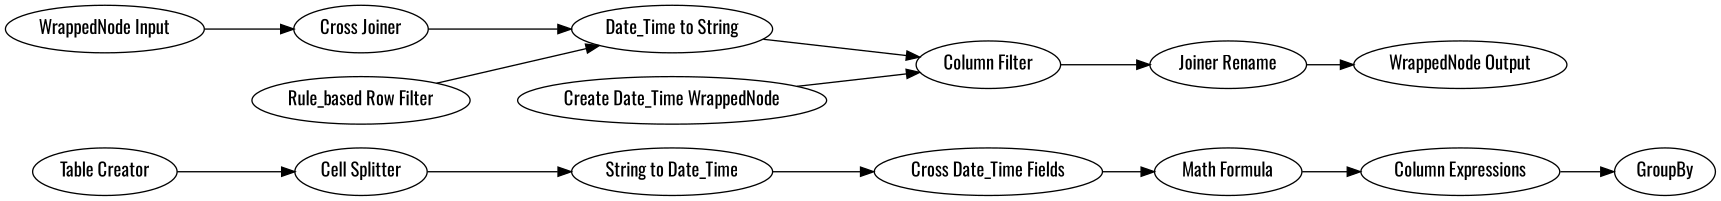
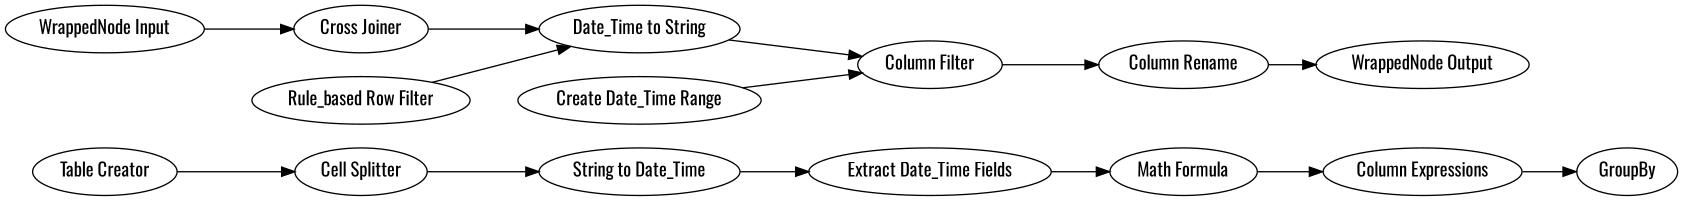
  digraph {
    fontname=Oswald
    rankdir=LR
    node [fontname=Oswald]
    edge [fontname=Oswald]
    n1 [label="Cell Splitter"]
    n2 [label="String to Date_Time"]
-   n3 [label="Cross Date_Time Fields"]
+   n3 [label="Extract Date_Time Fields"]
    n4 [label="Math Formula"]
-   n5 [label="Joiner Rename"]
+   n5 [label="Column Rename"]
    n6 [label="WrappedNode Output"]
    n7 [label="Column Expressions"]
    n8 [label=GroupBy]
    n9 [label="Column Filter"]
    n10 [label="WrappedNode Input"]
    n11 [label="Cross Joiner"]
    n12 [label="Date_Time to String"]
    n13 [label="Rule_based Row Filter"]
-   n14 [label="Create Date_Time WrappedNode"]
+   n14 [label="Create Date_Time Range"]
    n15 [label="Table Creator"]
    n1 -> n2
    n2 -> n3
    n3 -> n4
    n4 -> n7
    n5 -> n6
    n7 -> n8
    n9 -> n5
    n10 -> n11
    n11 -> n12
    n12 -> n9
    n13 -> n12
    n14 -> n9
    n15 -> n1
  }
